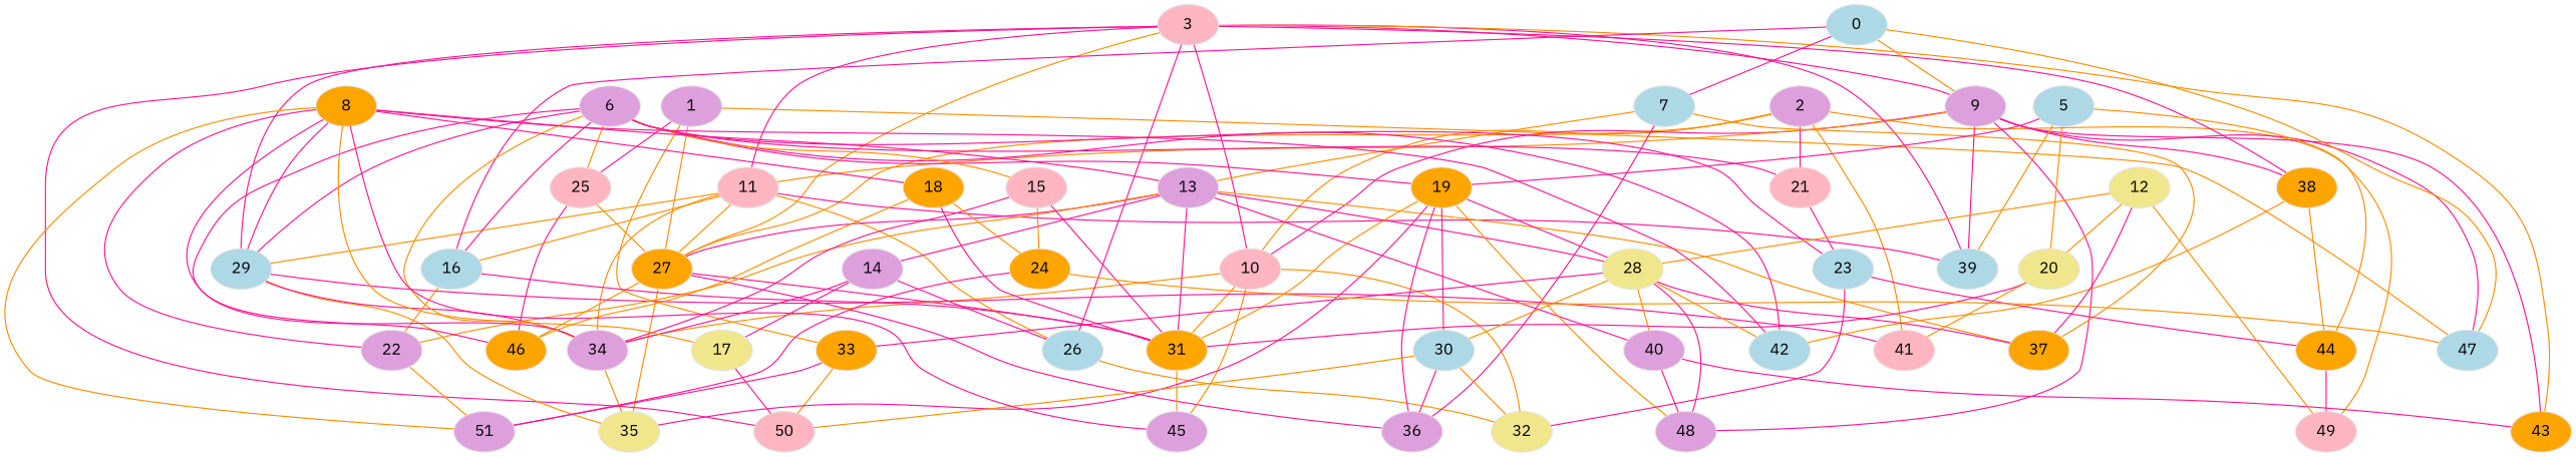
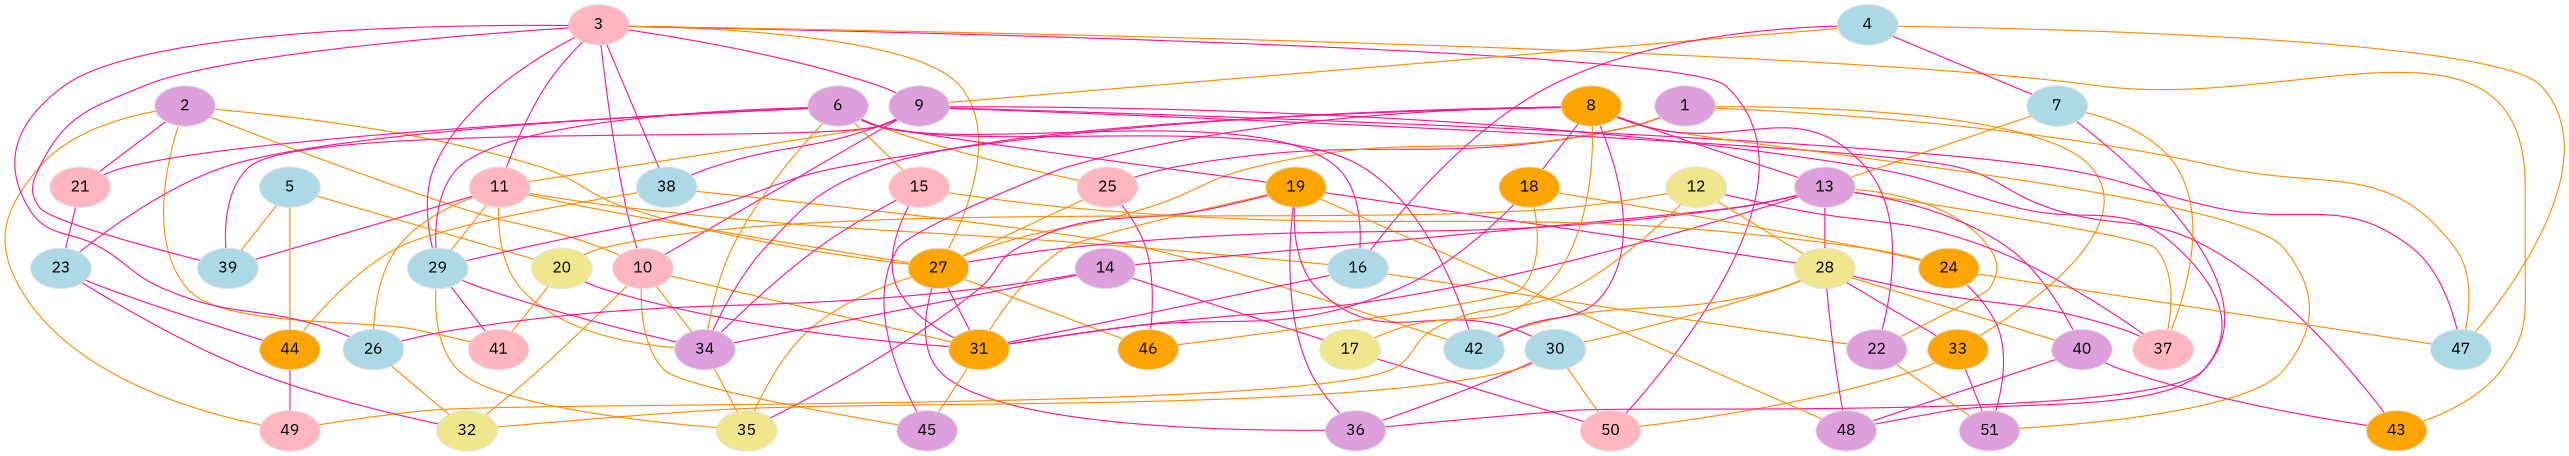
  graph {
    fontname="IBM Plex Sans"
    node [color=gray90 fillcolor=plum fontname="IBM Plex Sans" style=filled]
    edge [color=deeppink fontname="IBM Plex Sans" weight=1.0]
    25 [fillcolor=lightpink]
    1
    27 [fillcolor=orange]
    33 [fillcolor=orange]
    47 [fillcolor=lightblue]
    46 [fillcolor=orange]
    36
    31 [fillcolor=orange]
    35 [fillcolor=khaki]
    50 [fillcolor=lightpink]
    51
    2
    10 [fillcolor=lightpink]
    41 [fillcolor=lightpink]
    49 [fillcolor=lightpink]
    21 [fillcolor=lightpink]
    34
    45
    32 [fillcolor=khaki]
    3 [fillcolor=lightpink]
    9
    11 [fillcolor=lightpink]
    26 [fillcolor=lightblue]
    29 [fillcolor=lightblue]
-   38 [fillcolor=orange]
+   38 [fillcolor=lightblue]
    39 [fillcolor=lightblue]
    43 [fillcolor=orange]
    48
    16 [fillcolor=lightblue]
    44 [fillcolor=orange]
    42 [fillcolor=lightblue]
-   4 [fillcolor=lightblue label=0]
+   4 [fillcolor=lightblue]
    7 [fillcolor=lightblue]
    13
-   37 [fillcolor=orange]
+   37 [fillcolor=lightpink]
    5 [fillcolor=lightblue]
    19 [fillcolor=orange]
    20 [fillcolor=khaki]
    28 [fillcolor=khaki]
    30 [fillcolor=lightblue]
    6
    15 [fillcolor=lightpink]
    23 [fillcolor=lightblue]
    24 [fillcolor=orange]
    22
    14
    40
    8 [fillcolor=orange]
    17 [fillcolor=khaki]
    18 [fillcolor=orange]
    12 [fillcolor=khaki]
    25 -- 27 [color=darkorange]
    25 -- 46
    1 -- 25
    1 -- 27 [color=darkorange]
    1 -- 33 [color=darkorange]
    1 -- 47 [color=darkorange]
    27 -- 46 [color=darkorange]
    27 -- 36
    27 -- 31
    27 -- 35 [color=darkorange]
    33 -- 50 [color=darkorange]
    33 -- 51
    31 -- 45 [color=darkorange weight=2.0]
    2 -- 27 [color=darkorange]
    2 -- 10 [color=darkorange]
    2 -- 41 [color=darkorange]
    2 -- 49 [color=darkorange]
    2 -- 21
    10 -- 31 [color=darkorange]
    10 -- 34 [color=darkorange weight=2.0]
    10 -- 45 [color=darkorange]
    10 -- 32 [color=darkorange]
    21 -- 23
    34 -- 35 [color=darkorange]
    3 -- 27 [color=darkorange weight=2.0]
    3 -- 50
    3 -- 10 [weight=2.0]
    3 -- 9
    3 -- 11
    3 -- 26
    3 -- 29
    3 -- 38
    3 -- 39
    3 -- 43 [color=darkorange]
    9 -- 47
    9 -- 10
    9 -- 11 [color=darkorange]
    9 -- 38
    9 -- 39
    9 -- 43 [weight=2.0]
    9 -- 48
    11 -- 27 [color=darkorange]
    11 -- 34 [color=darkorange]
    11 -- 26 [color=darkorange]
    11 -- 29 [color=darkorange weight=4.0]
    11 -- 39
    11 -- 16 [color=darkorange]
    26 -- 32 [color=darkorange]
    29 -- 35 [color=darkorange]
    29 -- 41 [weight=2.0]
    29 -- 34 [weight=2.0]
    38 -- 44 [color=darkorange]
    38 -- 42 [color=darkorange]
    16 -- 31
    16 -- 22 [color=darkorange]
    44 -- 49
    4 -- 47 [color=darkorange]
    4 -- 9 [color=darkorange]
    4 -- 16
    4 -- 7
    7 -- 36
    7 -- 13 [color=darkorange]
    7 -- 37 [color=darkorange]
    13 -- 27 [weight=2.0]
    13 -- 31
    13 -- 37 [color=darkorange]
    13 -- 28 [weight=2.0]
    13 -- 22 [color=darkorange weight=2.0]
    13 -- 14
    13 -- 40
    5 -- 39 [color=darkorange]
    5 -- 44 [color=darkorange]
-   5 -- 19
    5 -- 20 [color=darkorange]
    19 -- 36
    19 -- 31 [color=darkorange]
    19 -- 35
    19 -- 48 [color=darkorange]
    19 -- 28 [weight=3.0]
    19 -- 30 [weight=2.0]
    20 -- 31
    20 -- 41 [color=darkorange]
    28 -- 33
    28 -- 48
    28 -- 42 [color=darkorange]
    28 -- 37
    28 -- 30 [color=darkorange]
    28 -- 40 [color=darkorange]
    30 -- 36
    30 -- 50 [color=darkorange]
    30 -- 32 [color=darkorange]
    6 -- 25 [color=darkorange]
-   6 -- 46
    6 -- 21 [weight=2.0]
    6 -- 34 [color=darkorange]
    6 -- 29
    6 -- 16
    6 -- 42
    6 -- 19 [weight=2.0]
    6 -- 15 [color=darkorange]
    6 -- 23
    15 -- 31
    15 -- 34
    15 -- 24 [color=darkorange]
    23 -- 32
    23 -- 44
    24 -- 47 [color=darkorange]
    24 -- 51
    22 -- 51 [color=darkorange]
    14 -- 34
    14 -- 26
    14 -- 17
    40 -- 43
    40 -- 48
    8 -- 51 [color=darkorange]
    8 -- 34
    8 -- 45
    8 -- 29
    8 -- 42
    8 -- 13
    8 -- 22
    8 -- 17 [color=darkorange weight=2.0]
    8 -- 18
    17 -- 50
    18 -- 46 [color=darkorange]
    18 -- 31
    18 -- 24 [color=darkorange]
    12 -- 49 [color=darkorange]
    12 -- 37
    12 -- 20 [color=darkorange]
    12 -- 28 [color=darkorange]
  }
